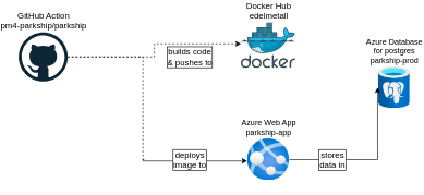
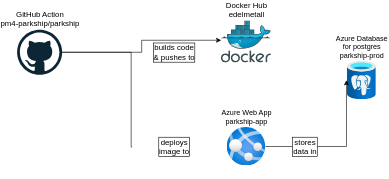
  <mxCell id="0" />
  <mxCell id="1" parent="0" />
  <mxCell id="2" value="Azure Database&lt;br&gt;for postgres&lt;br&gt;parkship-prod" style="aspect=fixed;html=1;points=[];align=center;image;fontSize=12;image=img/lib/azure2/databases/Azure_Database_PostgreSQL_Server.svg;labelPosition=center;verticalLabelPosition=top;verticalAlign=bottom;labelBackgroundColor=none;" vertex="1" parent="1"><mxGeometry x="570" y="87.5" width="48" height="64" as="geometry" /></mxCell>
  <mxCell id="3" style="edgeStyle=orthogonalEdgeStyle;rounded=0;orthogonalLoop=1;jettySize=auto;html=1;entryX=-0.028;entryY=0.492;entryDx=0;entryDy=0;entryPerimeter=0;labelBorderColor=default;fontSize=13;startArrow=none;startFill=0;endArrow=classic;endFill=1;" edge="1" parent="1" source="4" target="2"><mxGeometry relative="1" as="geometry" /></mxCell>
  <mxCell id="4" value="Azure Web App&lt;br&gt;parkship-app" style="aspect=fixed;html=1;points=[];align=center;image;fontSize=12;image=img/lib/azure2/app_services/App_Services.svg;labelPosition=center;verticalLabelPosition=top;verticalAlign=bottom;labelBackgroundColor=none;" vertex="1" parent="1"><mxGeometry x="369.66" y="197.5" width="64" height="64" as="geometry" /></mxCell>
  <mxCell id="5" value="&lt;font style=&quot;font-size: 13px;&quot;&gt;Docker Hub&lt;br&gt;edelmetall&lt;/font&gt;" style="sketch=0;aspect=fixed;html=1;points=[];align=center;image;fontSize=12;image=img/lib/mscae/Docker.svg;labelBackgroundColor=none;labelPosition=center;verticalLabelPosition=top;verticalAlign=bottom;" vertex="1" parent="1"><mxGeometry x="360" y="20" width="83.33" height="70" as="geometry" /></mxCell>
- <mxCell id="6" style="edgeStyle=orthogonalEdgeStyle;rounded=0;orthogonalLoop=1;jettySize=auto;html=1;entryX=0;entryY=0.464;entryDx=0;entryDy=0;entryPerimeter=0;labelBorderColor=default;fontSize=13;startArrow=none;startFill=0;endArrow=classic;endFill=1;dashed=1;" edge="1" parent="1" source="8" target="5"><mxGeometry relative="1" as="geometry" /></mxCell>
- <mxCell id="7" style="edgeStyle=orthogonalEdgeStyle;rounded=0;orthogonalLoop=1;jettySize=auto;html=1;entryX=-0.003;entryY=0.531;entryDx=0;entryDy=0;entryPerimeter=0;labelBorderColor=default;fontSize=13;startArrow=none;startFill=0;endArrow=classic;endFill=1;" edge="1" parent="1" source="11" target="4"><mxGeometry relative="1" as="geometry"><Array as="points"><mxPoint x="210" y="229.5" /><mxPoint x="210" y="231.5" /></Array></mxGeometry></mxCell>
+ <mxCell id="6" style="edgeStyle=orthogonalEdgeStyle;rounded=0;orthogonalLoop=1;jettySize=auto;html=1;entryX=0;entryY=0.464;entryDx=0;entryDy=0;entryPerimeter=0;labelBorderColor=default;fontSize=13;startArrow=none;startFill=0;endArrow=classic;endFill=1;" edge="1" parent="1" source="8" target="5"><mxGeometry relative="1" as="geometry" /></mxCell>
  <mxCell id="8" value="GitHub Action&lt;br&gt;pm4-parkship/parkship" style="dashed=0;outlineConnect=0;html=1;align=center;labelPosition=center;verticalLabelPosition=top;verticalAlign=bottom;shape=mxgraph.weblogos.github;labelBackgroundColor=none;labelBorderColor=none;fontSize=13;" vertex="1" parent="1"><mxGeometry x="20" y="35" width="75" height="75" as="geometry" /></mxCell>
  <mxCell id="9" value="builds code&lt;br&gt;&amp;amp; pushes to&lt;br&gt; " style="text;html=1;strokeColor=none;fillColor=none;align=center;verticalAlign=middle;whiteSpace=wrap;rounded=0;fontSize=13;labelBorderColor=default;labelBackgroundColor=default;" vertex="1" parent="1"><mxGeometry x="212" y="57.5" width="140" height="30" as="geometry" /></mxCell>
- <mxCell id="10" value="" style="edgeStyle=orthogonalEdgeStyle;rounded=0;orthogonalLoop=1;jettySize=auto;html=1;entryX=-0.003;entryY=0.531;entryDx=0;entryDy=0;entryPerimeter=0;labelBorderColor=default;fontSize=13;startArrow=none;startFill=0;endArrow=none;endFill=1;dashed=1;" edge="1" parent="1" source="8" target="11"><mxGeometry relative="1" as="geometry"><mxPoint x="95" y="72.5" as="sourcePoint" /><mxPoint x="369.468" y="231.484" as="targetPoint" /><Array as="points"><mxPoint x="210" y="72.5" /><mxPoint x="210" y="230.5" /></Array></mxGeometry></mxCell>
+ <mxCell id="10" value="" style="edgeStyle=orthogonalEdgeStyle;rounded=0;orthogonalLoop=1;jettySize=auto;html=1;entryX=-0.003;entryY=0.531;entryDx=0;entryDy=0;entryPerimeter=0;labelBorderColor=default;fontSize=13;startArrow=none;startFill=0;endArrow=none;endFill=1;" edge="1" parent="1" source="8" target="11"><mxGeometry relative="1" as="geometry"><mxPoint x="95" y="72.5" as="sourcePoint" /><mxPoint x="369.468" y="231.484" as="targetPoint" /><Array as="points"><mxPoint x="210" y="72.5" /><mxPoint x="210" y="230.5" /></Array></mxGeometry></mxCell>
  <mxCell id="11" value="deploys&lt;br&gt;image to" style="text;html=1;strokeColor=none;fillColor=none;align=center;verticalAlign=middle;whiteSpace=wrap;rounded=0;fontSize=13;labelBorderColor=default;labelBackgroundColor=default;" vertex="1" parent="1"><mxGeometry x="212" y="214.5" width="140" height="30" as="geometry" /></mxCell>
  <mxCell id="12" value="&lt;div&gt;stores &lt;br&gt;&lt;/div&gt;&lt;div&gt;data in&lt;br&gt;&lt;/div&gt;" style="text;html=1;strokeColor=none;fillColor=none;align=center;verticalAlign=middle;whiteSpace=wrap;rounded=0;fontSize=13;labelBorderColor=default;labelBackgroundColor=default;" vertex="1" parent="1"><mxGeometry x="470" y="214.5" width="60" height="30" as="geometry" /></mxCell>
